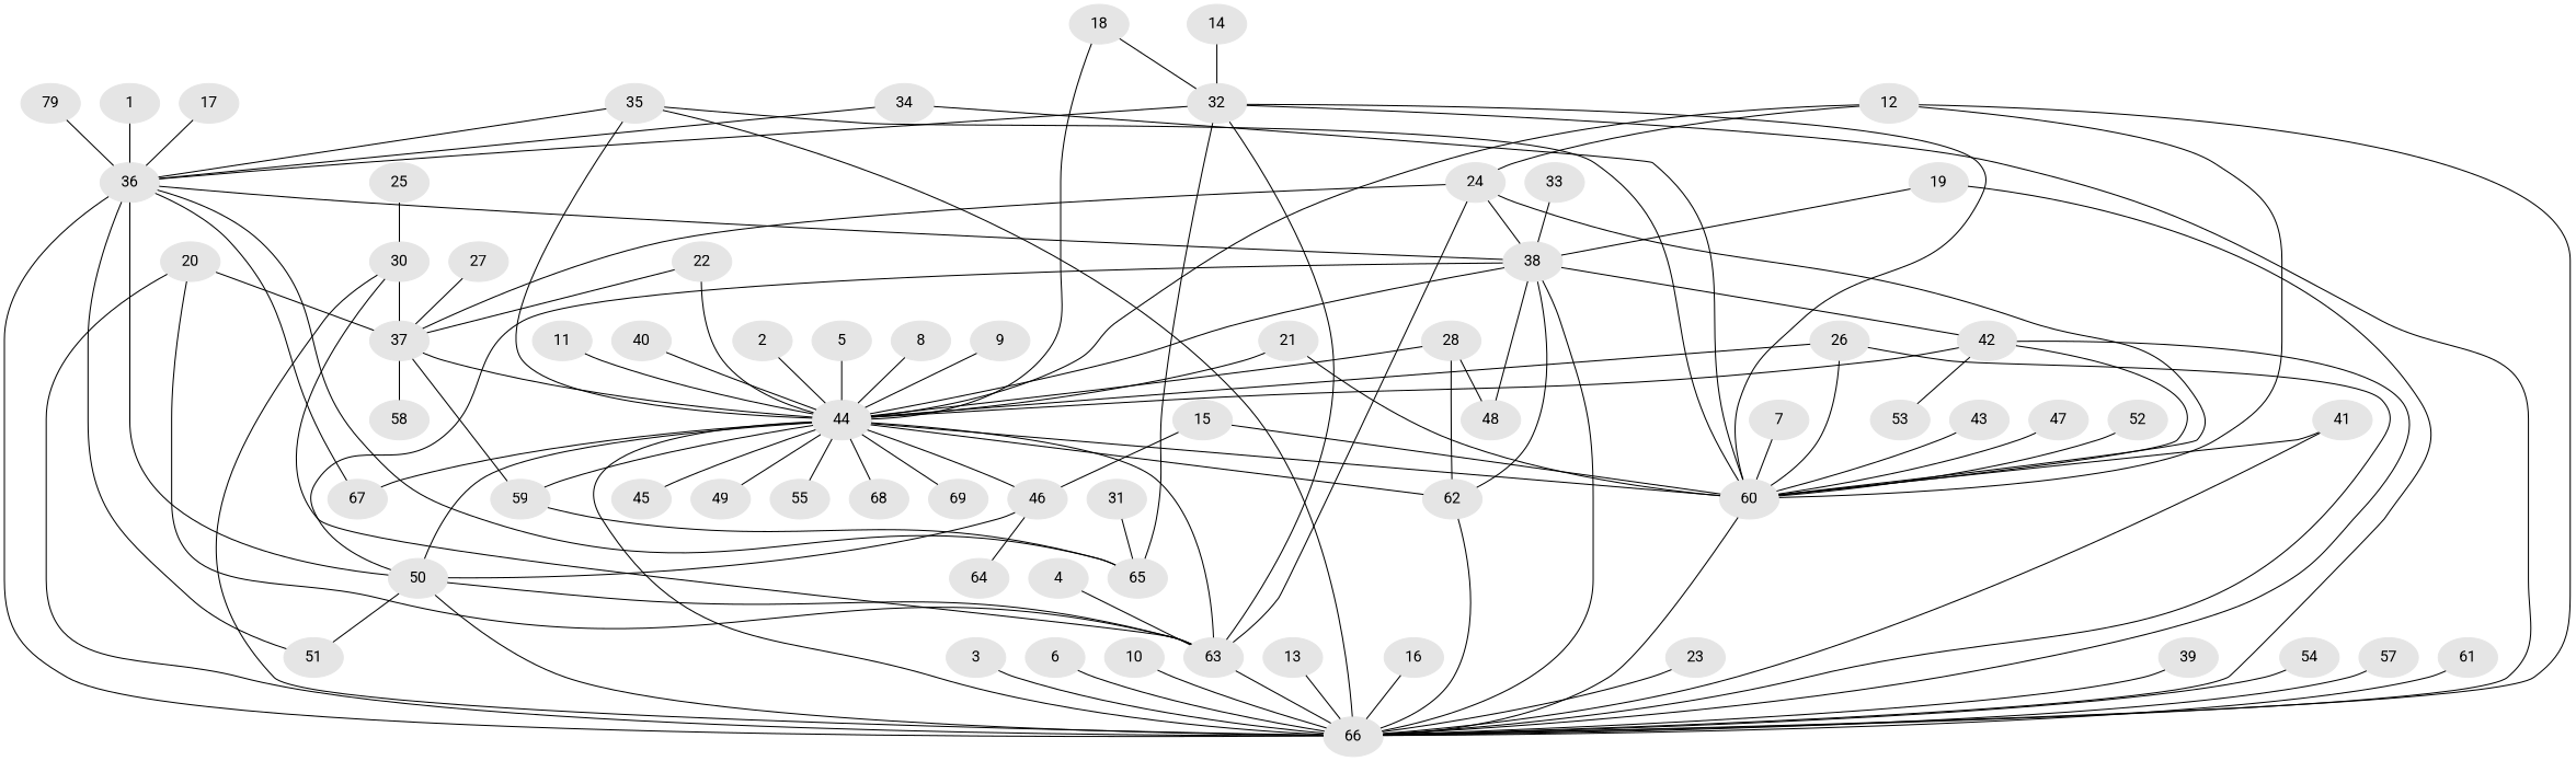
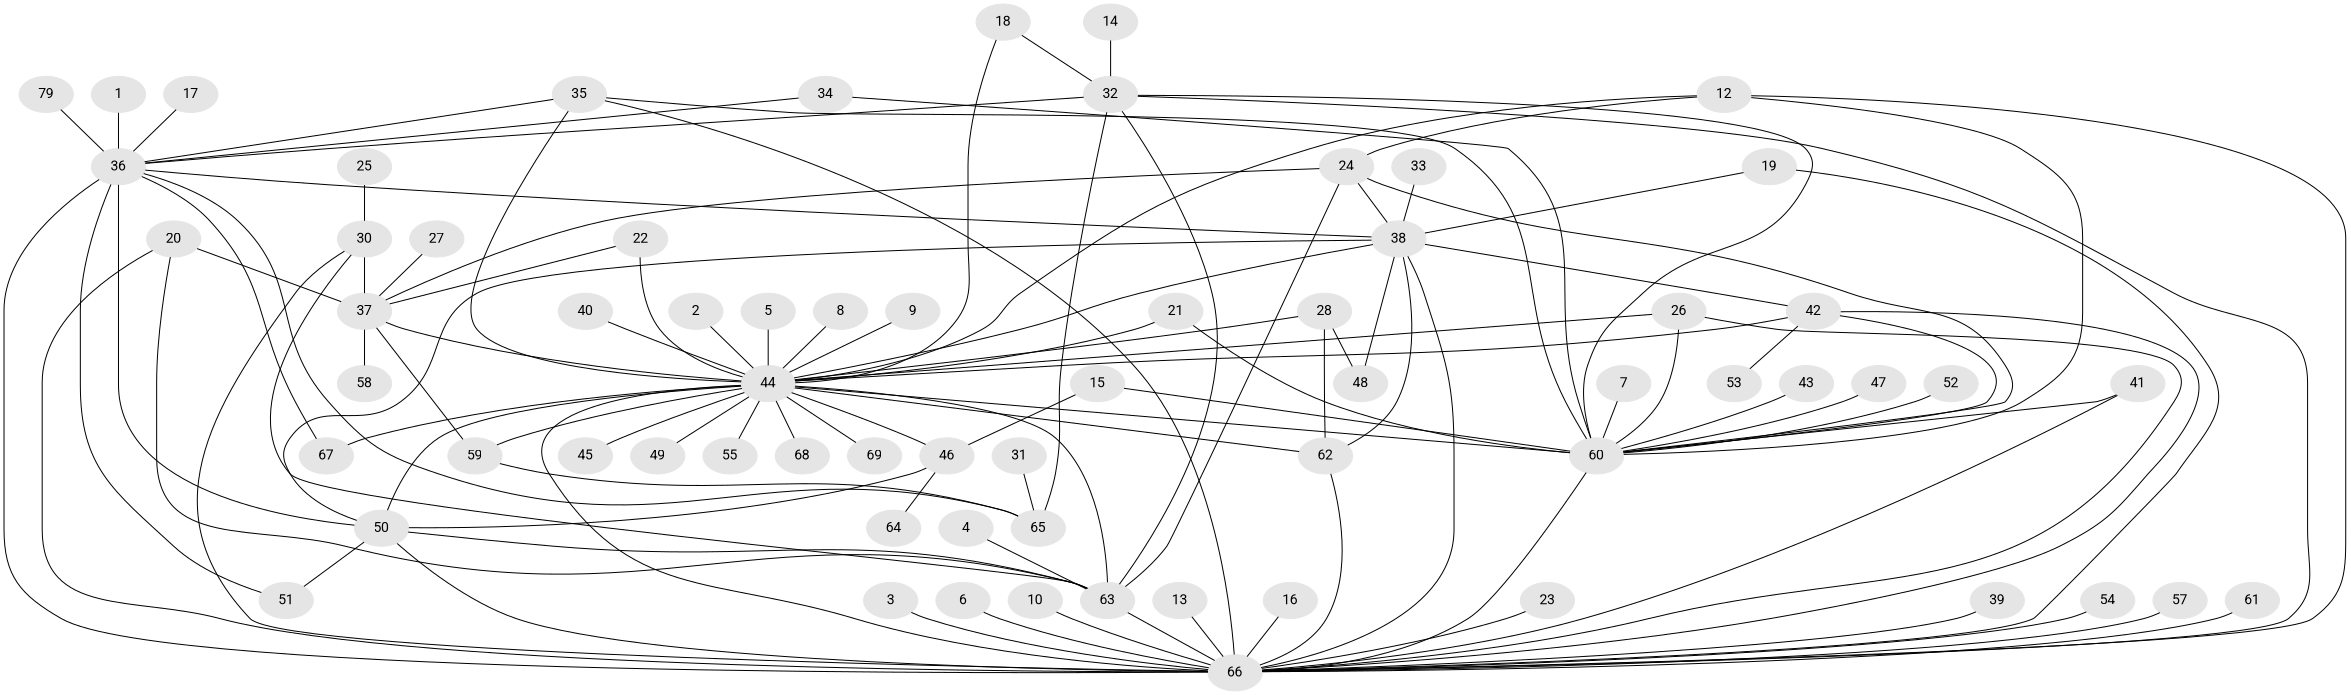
  graph {
    fontname=Roboto
    node [color=gray90 fontname=Roboto style=filled]
    edge [fontname=Roboto weight=1.0]
    1
    36
    66
    38
    65
    50
    51
    67
    2
    44
    63
    60
    46
    62
    59
    45
    49
    55
    68
    69
    3
    4
    5
    6
    7
    8
    9
    10
-   11
    12
    24
    37
    13
    14
    32
    15
    64
    16
    17
    18
    19
    48
    42
    20
    58
    21
    22
    23
    25
    30
    26
    27
    28
    n54 [label=79]
    31
    33
    34
    35
    53
    39
    40
    41
    43
    47
    52
    54
    57
    61
    1 -- 36
    36 -- 66 [weight=5.0]
    36 -- 38
    36 -- 65
    36 -- 50 [weight=2.0]
    36 -- 51
    36 -- 67
    38 -- 66
    38 -- 50
    38 -- 44
    38 -- 62
    38 -- 48
    38 -- 42
    50 -- 66
    50 -- 51
    50 -- 63
    2 -- 44
    44 -- 66 [weight=3.0]
    44 -- 50 [weight=2.0]
    44 -- 67
    44 -- 63
    44 -- 60 [weight=2.0]
    44 -- 46 [weight=2.0]
    44 -- 62
    44 -- 59
    44 -- 45
    44 -- 49
    44 -- 55
    44 -- 68
    44 -- 69
    63 -- 66
    60 -- 66 [weight=3.0]
    46 -- 50
    46 -- 64
    62 -- 66
    59 -- 65
    3 -- 66
    4 -- 63
    5 -- 44
    6 -- 66
    7 -- 60
    8 -- 44
    9 -- 44
    10 -- 66
-   11 -- 44
    12 -- 66
    12 -- 44
    12 -- 60
    12 -- 24
    24 -- 38
    24 -- 63
    24 -- 60
    24 -- 37
    37 -- 44
    37 -- 59
    37 -- 58
    13 -- 66
    14 -- 32
    32 -- 36
    32 -- 66
    32 -- 65
    32 -- 63
    32 -- 60
    15 -- 60
    15 -- 46
    16 -- 66
    17 -- 36
    18 -- 44
    18 -- 32
    19 -- 66
    19 -- 38
    42 -- 66
    42 -- 44
    42 -- 60 [weight=2.0]
    42 -- 53
    20 -- 66 [weight=2.0]
    20 -- 63
    20 -- 37
    21 -- 44
    21 -- 60
    22 -- 44 [weight=2.0]
    22 -- 37
    23 -- 66
    25 -- 30
    30 -- 66
    30 -- 63
    30 -- 37
    26 -- 66
    26 -- 44
    26 -- 60
    27 -- 37
    28 -- 44
    28 -- 62
    28 -- 48
    n54 -- 36
    31 -- 65
    33 -- 38
    34 -- 36
    34 -- 60
    35 -- 36
    35 -- 66
    35 -- 44
    35 -- 60
    39 -- 66
    40 -- 44
    41 -- 66
    41 -- 60
    43 -- 60
    47 -- 60
    52 -- 60
    54 -- 66
    57 -- 66
    61 -- 66
  }
